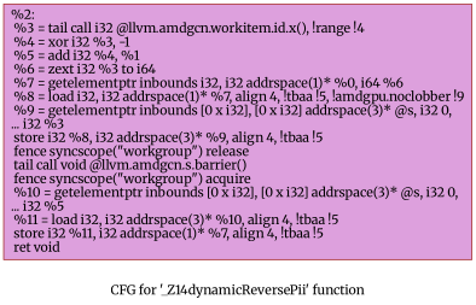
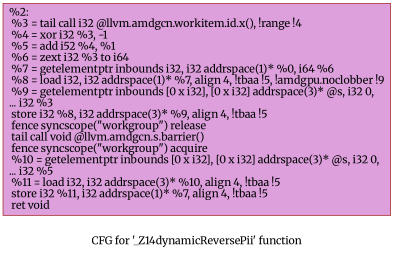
  digraph {
    label="CFG for '_Z14dynamicReversePii' function"
    fontname=Merriweather
-   n1 [color=brown fillcolor=plum label="{%2:\l  %3 = tail call i32 @llvm.amdgcn.workitem.id.x(), !range !4\l  %4 = xor i32 %3, -1\l  %5 = add i32 %4, %1\l  %6 = zext i32 %3 to i64\l  %7 = getelementptr inbounds i32, i32 addrspace(1)* %0, i64 %6\l  %8 = load i32, i32 addrspace(1)* %7, align 4, !tbaa !5, !amdgpu.noclobber !9\l  %9 = getelementptr inbounds [0 x i32], [0 x i32] addrspace(3)* @s, i32 0,\l... i32 %3\l  store i32 %8, i32 addrspace(3)* %9, align 4, !tbaa !5\l  fence syncscope(\"workgroup\") release\l  tail call void @llvm.amdgcn.s.barrier()\l  fence syncscope(\"workgroup\") acquire\l  %10 = getelementptr inbounds [0 x i32], [0 x i32] addrspace(3)* @s, i32 0,\l... i32 %5\l  %11 = load i32, i32 addrspace(3)* %10, align 4, !tbaa !5\l  store i32 %11, i32 addrspace(1)* %7, align 4, !tbaa !5\l  ret void\l}" shape=record style=filled fontname=Merriweather]
+   n1 [color=brown fillcolor=plum label="{%2:\l  %3 = tail call i32 @llvm.amdgcn.workitem.id.x(), !range !4\l  %4 = xor i32 %3, -1\l  %5 = add i52 %4, %1\l  %6 = zext i32 %3 to i64\l  %7 = getelementptr inbounds i32, i32 addrspace(1)* %0, i64 %6\l  %8 = load i32, i32 addrspace(1)* %7, align 4, !tbaa !5, !amdgpu.noclobber !9\l  %9 = getelementptr inbounds [0 x i32], [0 x i32] addrspace(3)* @s, i32 0,\l... i32 %3\l  store i32 %8, i32 addrspace(3)* %9, align 4, !tbaa !5\l  fence syncscope(\"workgroup\") release\l  tail call void @llvm.amdgcn.s.barrier()\l  fence syncscope(\"workgroup\") acquire\l  %10 = getelementptr inbounds [0 x i32], [0 x i32] addrspace(3)* @s, i32 0,\l... i32 %5\l  %11 = load i32, i32 addrspace(3)* %10, align 4, !tbaa !5\l  store i32 %11, i32 addrspace(1)* %7, align 4, !tbaa !5\l  ret void\l}" shape=record style=filled fontname=Merriweather]
  }
